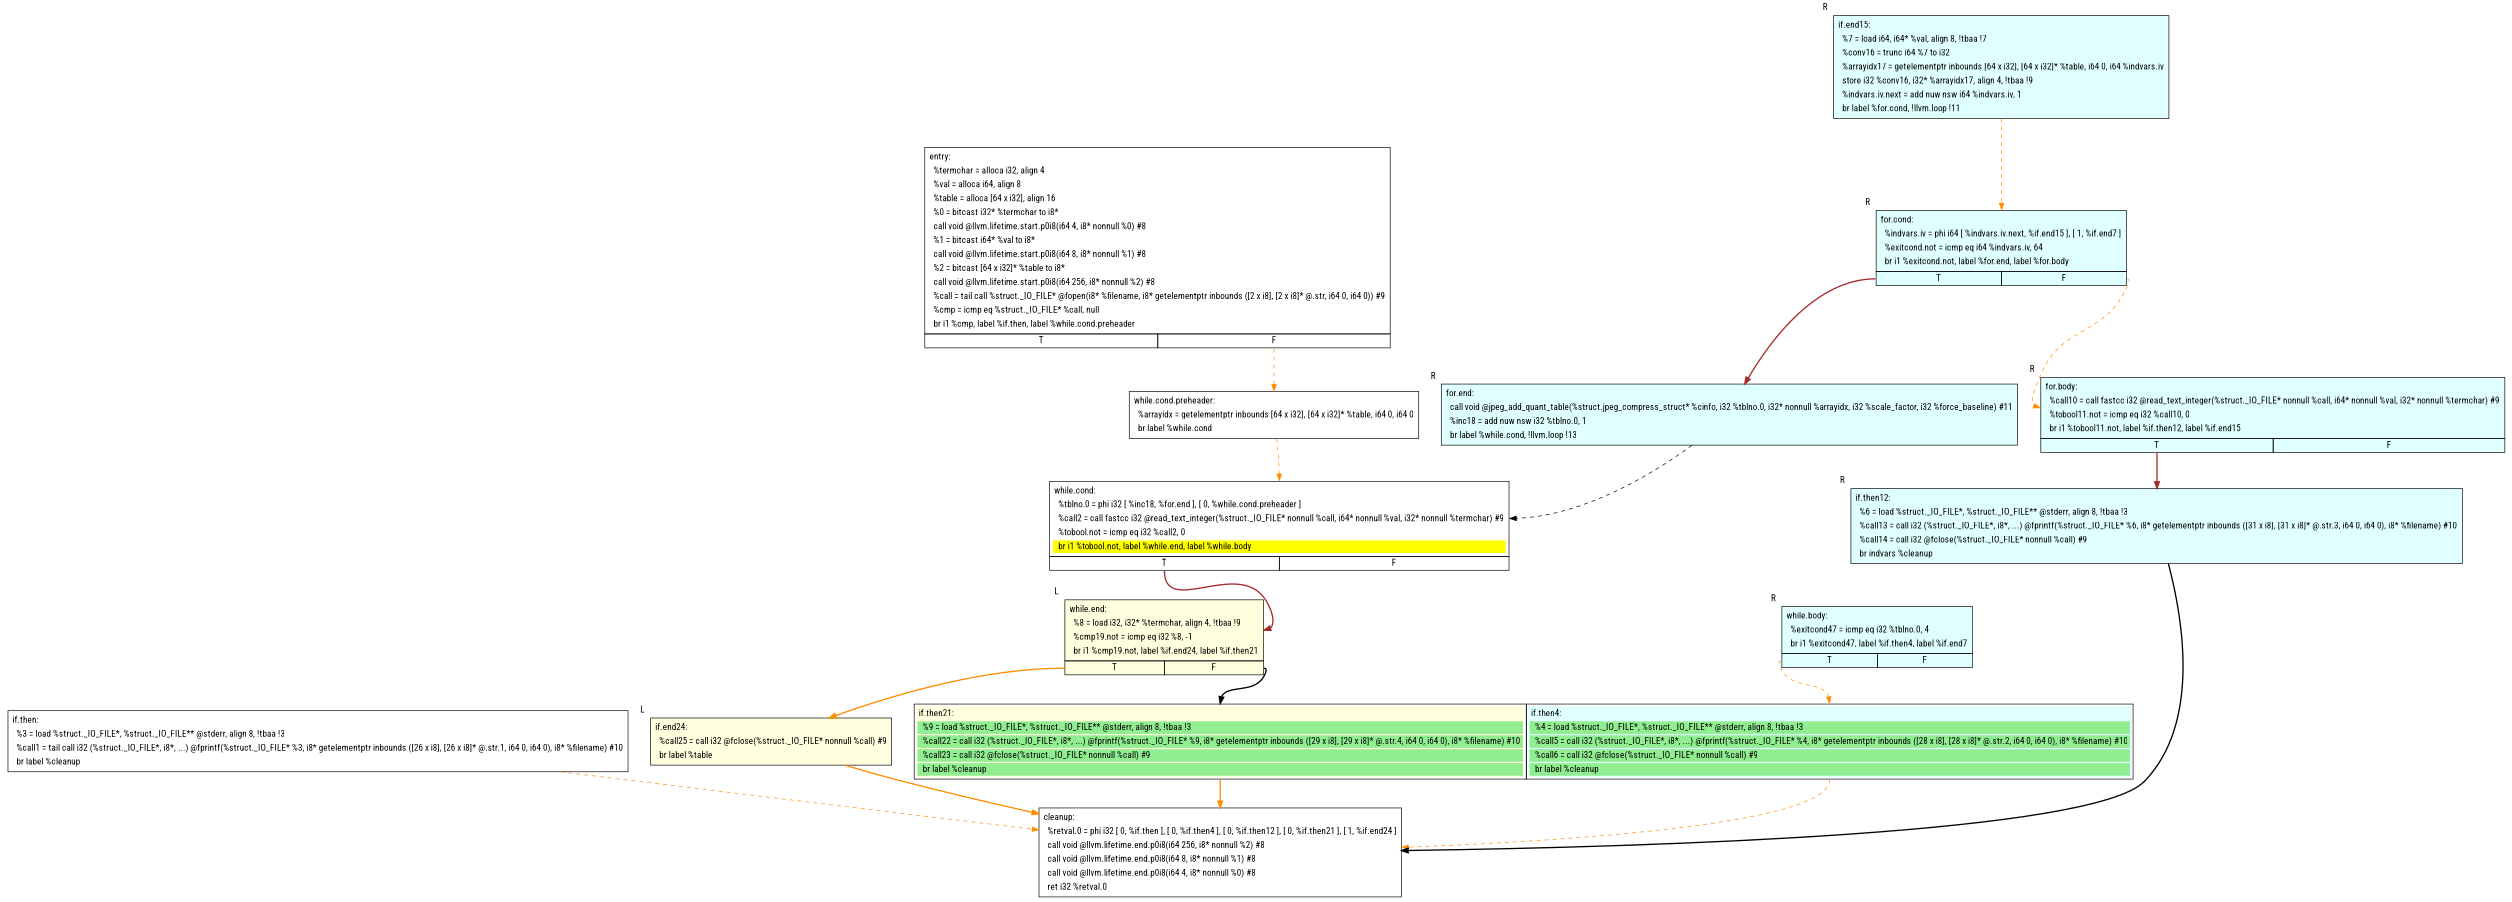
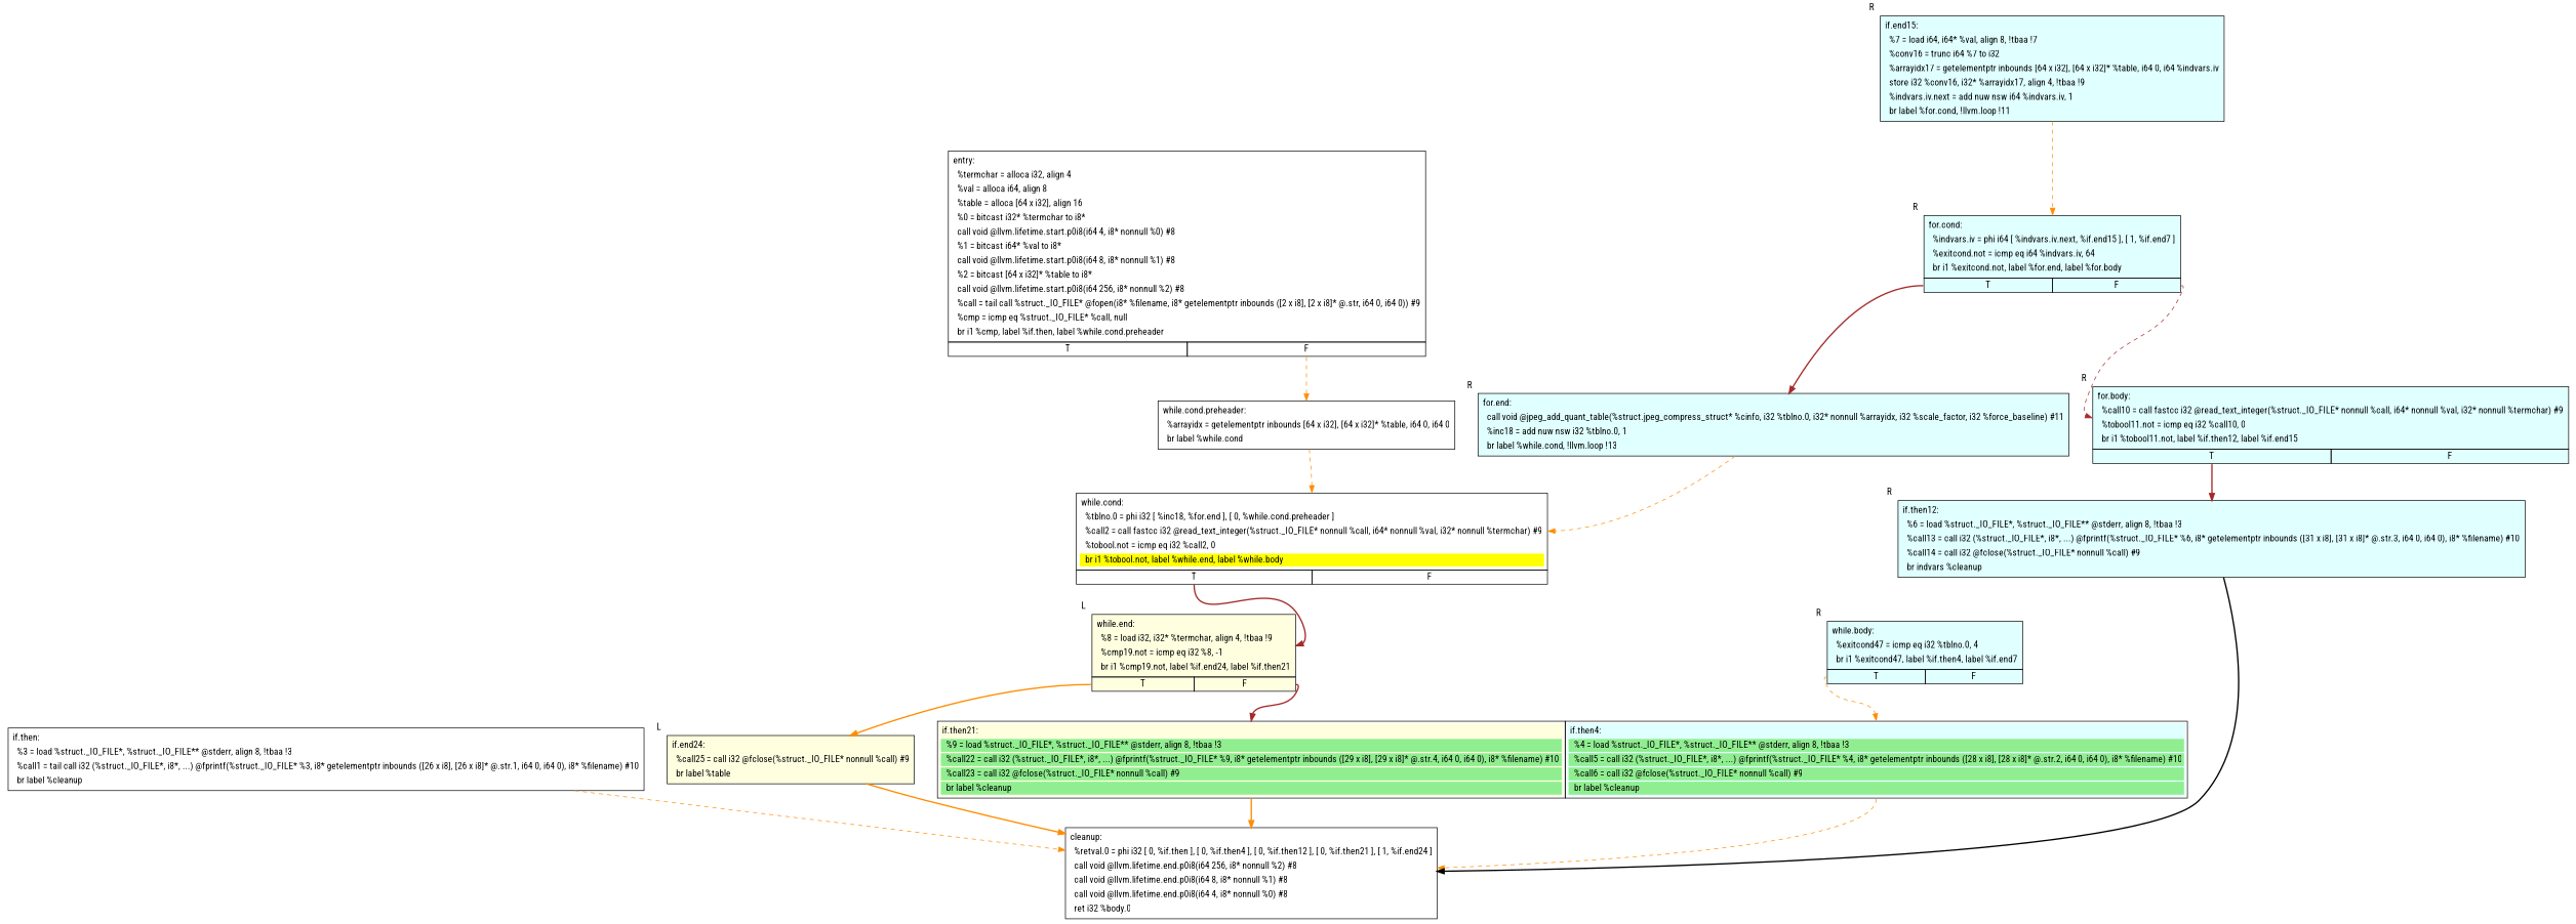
  digraph {
    fontname="Roboto Condensed"
    node [fontname="Roboto Condensed" shape=none]
    edge [color=darkorange fontname="Roboto Condensed" headport=f style=dashed tailport=f]
    n1 [label=<<table border="0" cellspacing="0"> <tr><td port="f1" border="1" colspan="2"><table bgcolor="LightYellow" border="0"> <tr><td align="left">if.then21:</td></tr> <tr><td bgcolor="lightgreen" align="left">  %9 = load %struct._IO_FILE*, %struct._IO_FILE** @stderr, align 8, !tbaa !3</td></tr> <tr><td bgcolor="lightgreen" align="left">  %call22 = call i32 (%struct._IO_FILE*, i8*, ...) @fprintf(%struct._IO_FILE* %9, i8* getelementptr inbounds ([29 x i8], [29 x i8]* @.str.4, i64 0, i64 0), i8* %filename) #10</td></tr> <tr><td bgcolor="lightgreen" align="left">  %call23 = call i32 @fclose(%struct._IO_FILE* nonnull %call) #9</td></tr> <tr><td bgcolor="lightgreen" align="left">  br label %cleanup</td></tr> </table> </td> <td port="f2" border="1" colspan="2"><table bgcolor="LightCyan" border="0"> <tr><td align="left">if.then4:</td></tr> <tr><td bgcolor="lightgreen" align="left">  %4 = load %struct._IO_FILE*, %struct._IO_FILE** @stderr, align 8, !tbaa !3</td></tr> <tr><td bgcolor="lightgreen" align="left">  %call5 = call i32 (%struct._IO_FILE*, i8*, ...) @fprintf(%struct._IO_FILE* %4, i8* getelementptr inbounds ([28 x i8], [28 x i8]* @.str.2, i64 0, i64 0), i8* %filename) #10</td></tr> <tr><td bgcolor="lightgreen" align="left">  %call6 = call i32 @fclose(%struct._IO_FILE* nonnull %call) #9</td></tr> <tr><td bgcolor="lightgreen" align="left">  br label %cleanup</td></tr> </table> </td></tr> </table>>]
-   n2 [label=<<table  border="0" cellspacing="0"> <tr><td port="f" border="1"><table border="0"> <tr><td align="left">cleanup:</td></tr> <tr><td align="left">  %retval.0 = phi i32 [ 0, %if.then ], [ 0, %if.then4 ], [ 0, %if.then12 ], [ 0, %if.then21 ], [ 1, %if.end24 ]</td></tr> <tr><td align="left">  call void @llvm.lifetime.end.p0i8(i64 256, i8* nonnull %2) #8</td></tr> <tr><td align="left">  call void @llvm.lifetime.end.p0i8(i64 8, i8* nonnull %1) #8</td></tr> <tr><td align="left">  call void @llvm.lifetime.end.p0i8(i64 4, i8* nonnull %0) #8</td></tr> <tr><td align="left">  ret i32 %retval.0</td></tr> </table> </td></tr> </table>>]
+   n2 [label=<<table  border="0" cellspacing="0"> <tr><td port="f" border="1"><table border="0"> <tr><td align="left">cleanup:</td></tr> <tr><td align="left">  %retval.0 = phi i32 [ 0, %if.then ], [ 0, %if.then4 ], [ 0, %if.then12 ], [ 0, %if.then21 ], [ 1, %if.end24 ]</td></tr> <tr><td align="left">  call void @llvm.lifetime.end.p0i8(i64 256, i8* nonnull %2) #8</td></tr> <tr><td align="left">  call void @llvm.lifetime.end.p0i8(i64 8, i8* nonnull %1) #8</td></tr> <tr><td align="left">  call void @llvm.lifetime.end.p0i8(i64 4, i8* nonnull %0) #8</td></tr> <tr><td align="left">  ret i32 %body.0</td></tr> </table> </td></tr> </table>>]
    n3 [label=<<table  border="0" cellspacing="0"> <tr><td port="f" border="1" colspan="2"><table border="0"> <tr><td align="left">entry:</td></tr> <tr><td align="left">  %termchar = alloca i32, align 4</td></tr> <tr><td align="left">  %val = alloca i64, align 8</td></tr> <tr><td align="left">  %table = alloca [64 x i32], align 16</td></tr> <tr><td align="left">  %0 = bitcast i32* %termchar to i8*</td></tr> <tr><td align="left">  call void @llvm.lifetime.start.p0i8(i64 4, i8* nonnull %0) #8</td></tr> <tr><td align="left">  %1 = bitcast i64* %val to i8*</td></tr> <tr><td align="left">  call void @llvm.lifetime.start.p0i8(i64 8, i8* nonnull %1) #8</td></tr> <tr><td align="left">  %2 = bitcast [64 x i32]* %table to i8*</td></tr> <tr><td align="left">  call void @llvm.lifetime.start.p0i8(i64 256, i8* nonnull %2) #8</td></tr> <tr><td align="left">  %call = tail call %struct._IO_FILE* @fopen(i8* %filename, i8* getelementptr inbounds ([2 x i8], [2 x i8]* @.str, i64 0, i64 0)) #9</td></tr> <tr><td align="left">  %cmp = icmp eq %struct._IO_FILE* %call, null</td></tr> <tr><td align="left">  br i1 %cmp, label %if.then, label %while.cond.preheader</td></tr> </table> </td></tr> <tr><td border="1" port="fT">T</td><td border="1" port="fF">F</td></tr> </table>>]
    n4 [label=<<table  border="0" cellspacing="0"> <tr><td port="f" border="1"><table border="0"> <tr><td align="left">while.cond.preheader:</td></tr> <tr><td align="left">  %arrayidx = getelementptr inbounds [64 x i32], [64 x i32]* %table, i64 0, i64 0</td></tr> <tr><td align="left">  br label %while.cond</td></tr> </table> </td></tr> </table>>]
    n5 [label=<<table  border="0" cellspacing="0"> <tr><td port="f" border="1" colspan="2"><table border="0"> <tr><td align="left">while.cond:</td></tr> <tr><td align="left">  %tblno.0 = phi i32 [ %inc18, %for.end ], [ 0, %while.cond.preheader ]</td></tr> <tr><td align="left">  %call2 = call fastcc i32 @read_text_integer(%struct._IO_FILE* nonnull %call, i64* nonnull %val, i32* nonnull %termchar) #9</td></tr> <tr><td align="left">  %tobool.not = icmp eq i32 %call2, 0</td></tr> <tr><td bgcolor="yellow" align="left">  br i1 %tobool.not, label %while.end, label %while.body</td></tr> </table> </td></tr> <tr><td border="1" port="fT">T</td><td border="1" port="fF">F</td></tr> </table>>]
    n6 [label=<<table  border="0" cellspacing="0"> <tr><td port="f" border="1"><table border="0"> <tr><td align="left">if.then:</td></tr> <tr><td align="left">  %3 = load %struct._IO_FILE*, %struct._IO_FILE** @stderr, align 8, !tbaa !3</td></tr> <tr><td align="left">  %call1 = tail call i32 (%struct._IO_FILE*, i8*, ...) @fprintf(%struct._IO_FILE* %3, i8* getelementptr inbounds ([26 x i8], [26 x i8]* @.str.1, i64 0, i64 0), i8* %filename) #10</td></tr> <tr><td align="left">  br label %cleanup</td></tr> </table> </td></tr> </table>>]
    n7 [label=<<table  bgcolor="LightYellow"  border="0" cellspacing="0"> <tr><td port="f" border="1" colspan="2"><table border="0"> <tr><td align="left">while.end:</td></tr> <tr><td align="left">  %8 = load i32, i32* %termchar, align 4, !tbaa !9</td></tr> <tr><td align="left">  %cmp19.not = icmp eq i32 %8, -1</td></tr> <tr><td align="left">  br i1 %cmp19.not, label %if.end24, label %if.then21</td></tr> </table> </td></tr> <tr><td border="1" port="fT">T</td><td border="1" port="fF">F</td></tr> </table>> xlabel=L]
    n8 [label=<<table  bgcolor="LightCyan"  border="0" cellspacing="0"> <tr><td port="f" border="1" colspan="2"><table border="0"> <tr><td align="left">while.body:</td></tr> <tr><td align="left">  %exitcond47 = icmp eq i32 %tblno.0, 4</td></tr> <tr><td align="left">  br i1 %exitcond47, label %if.then4, label %if.end7</td></tr> </table> </td></tr> <tr><td border="1" port="fT">T</td><td border="1" port="fF">F</td></tr> </table>> xlabel=R]
    n9 [label=<<table  bgcolor="LightYellow"  border="0" cellspacing="0"> <tr><td port="f" border="1"><table border="0"> <tr><td align="left">if.end24:</td></tr> <tr><td align="left">  %call25 = call i32 @fclose(%struct._IO_FILE* nonnull %call) #9</td></tr> <tr><td align="left">  br label %table</td></tr> </table> </td></tr> </table>> xlabel=L]
    n10 [label=<<table  bgcolor="LightCyan"  border="0" cellspacing="0"> <tr><td port="f" border="1" colspan="2"><table border="0"> <tr><td align="left">for.cond:</td></tr> <tr><td align="left">  %indvars.iv = phi i64 [ %indvars.iv.next, %if.end15 ], [ 1, %if.end7 ]</td></tr> <tr><td align="left">  %exitcond.not = icmp eq i64 %indvars.iv, 64</td></tr> <tr><td align="left">  br i1 %exitcond.not, label %for.end, label %for.body</td></tr> </table> </td></tr> <tr><td border="1" port="fT">T</td><td border="1" port="fF">F</td></tr> </table>> xlabel=R]
    n11 [label=<<table  bgcolor="LightCyan"  border="0" cellspacing="0"> <tr><td port="f" border="1" colspan="2"><table border="0"> <tr><td align="left">for.body:</td></tr> <tr><td align="left">  %call10 = call fastcc i32 @read_text_integer(%struct._IO_FILE* nonnull %call, i64* nonnull %val, i32* nonnull %termchar) #9</td></tr> <tr><td align="left">  %tobool11.not = icmp eq i32 %call10, 0</td></tr> <tr><td align="left">  br i1 %tobool11.not, label %if.then12, label %if.end15</td></tr> </table> </td></tr> <tr><td border="1" port="fT">T</td><td border="1" port="fF">F</td></tr> </table>> xlabel=R]
    n12 [label=<<table  bgcolor="LightCyan"  border="0" cellspacing="0"> <tr><td port="f" border="1"><table border="0"> <tr><td align="left">for.end:</td></tr> <tr><td align="left">  call void @jpeg_add_quant_table(%struct.jpeg_compress_struct* %cinfo, i32 %tblno.0, i32* nonnull %arrayidx, i32 %scale_factor, i32 %force_baseline) #11</td></tr> <tr><td align="left">  %inc18 = add nuw nsw i32 %tblno.0, 1</td></tr> <tr><td align="left">  br label %while.cond, !llvm.loop !13</td></tr> </table> </td></tr> </table>> xlabel=R]
    n13 [label=<<table  bgcolor="LightCyan"  border="0" cellspacing="0"> <tr><td port="f" border="1"><table border="0"> <tr><td align="left">if.then12:</td></tr> <tr><td align="left">  %6 = load %struct._IO_FILE*, %struct._IO_FILE** @stderr, align 8, !tbaa !3</td></tr> <tr><td align="left">  %call13 = call i32 (%struct._IO_FILE*, i8*, ...) @fprintf(%struct._IO_FILE* %6, i8* getelementptr inbounds ([31 x i8], [31 x i8]* @.str.3, i64 0, i64 0), i8* %filename) #10</td></tr> <tr><td align="left">  %call14 = call i32 @fclose(%struct._IO_FILE* nonnull %call) #9</td></tr> <tr><td align="left">  br indvars %cleanup</td></tr> </table> </td></tr> </table>> xlabel=R]
    n14 [label=<<table  bgcolor="LightCyan"  border="0" cellspacing="0"> <tr><td port="f" border="1"><table border="0"> <tr><td align="left">if.end15:</td></tr> <tr><td align="left">  %7 = load i64, i64* %val, align 8, !tbaa !7</td></tr> <tr><td align="left">  %conv16 = trunc i64 %7 to i32</td></tr> <tr><td align="left">  %arrayidx17 = getelementptr inbounds [64 x i32], [64 x i32]* %table, i64 0, i64 %indvars.iv</td></tr> <tr><td align="left">  store i32 %conv16, i32* %arrayidx17, align 4, !tbaa !9</td></tr> <tr><td align="left">  %indvars.iv.next = add nuw nsw i64 %indvars.iv, 1</td></tr> <tr><td align="left">  br label %for.cond, !llvm.loop !11</td></tr> </table> </td></tr> </table>> xlabel=R]
    n1 -> n2 [tailport=f2]
    n1 -> n2 [style=bold tailport=f1]
    n3 -> n4 [tailport=fF]
    n4 -> n5
    n5 -> n7 [color=brown style=bold tailport=fT]
    n6 -> n2
-   n7 -> n1 [color=black headport=f1 style=bold tailport=fF]
+   n7 -> n1 [color=brown headport=f1 style=bold tailport=fF]
    n7 -> n9 [style=bold tailport=fT]
    n8 -> n1 [headport=f2 tailport=fT]
    n9 -> n2 [style=bold]
-   n10 -> n11 [tailport=fF]
+   n10 -> n11 [color=brown tailport=fF]
    n10 -> n12 [color=brown style=bold tailport=fT]
    n11 -> n13 [color=brown style=bold tailport=fT]
-   n12 -> n5 [color=black]
+   n12 -> n5
    n13 -> n2 [color=black style=bold]
    n14 -> n10
  }
